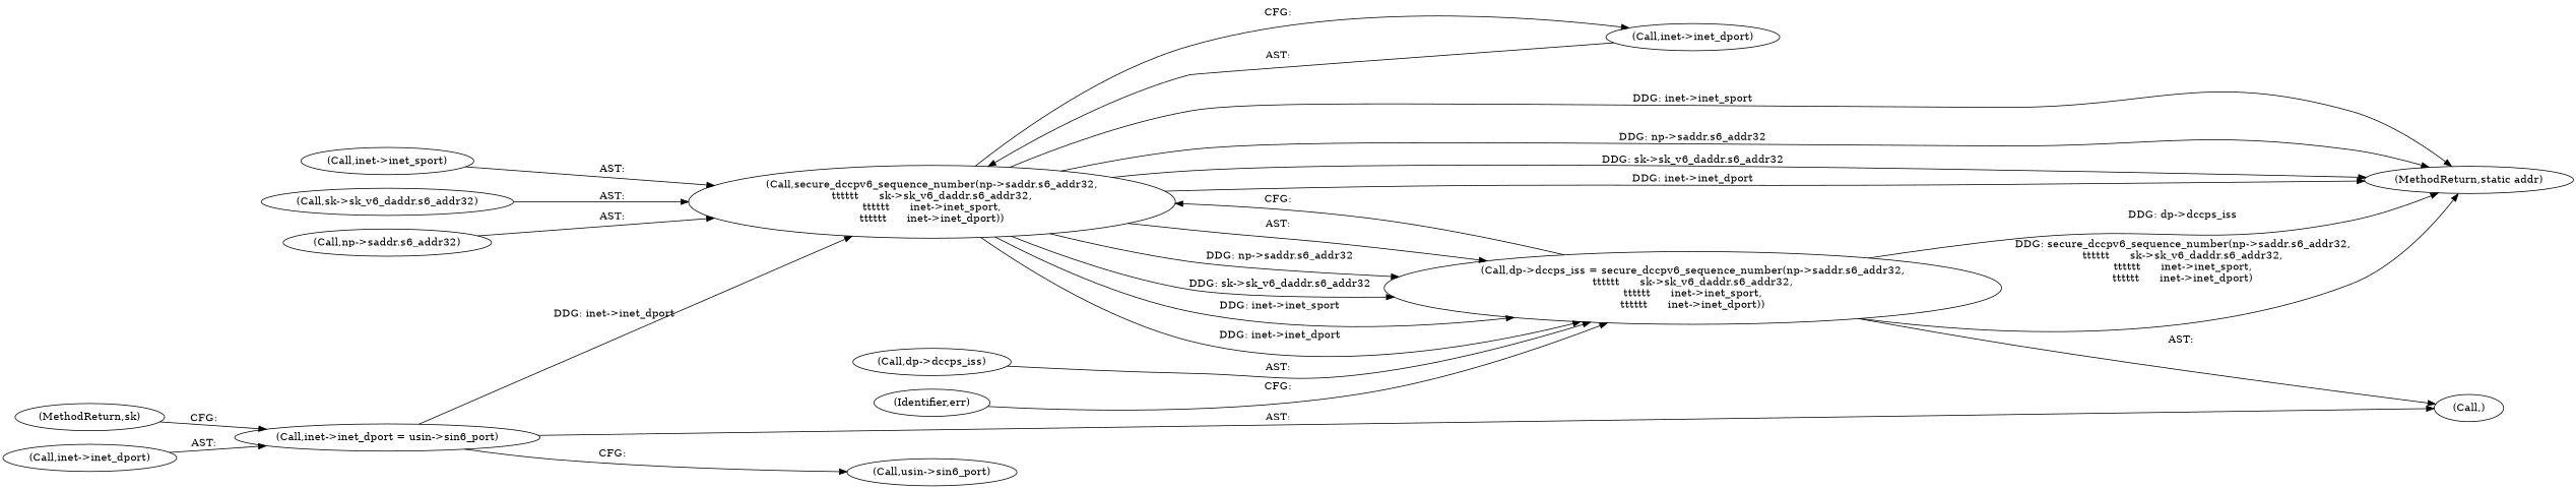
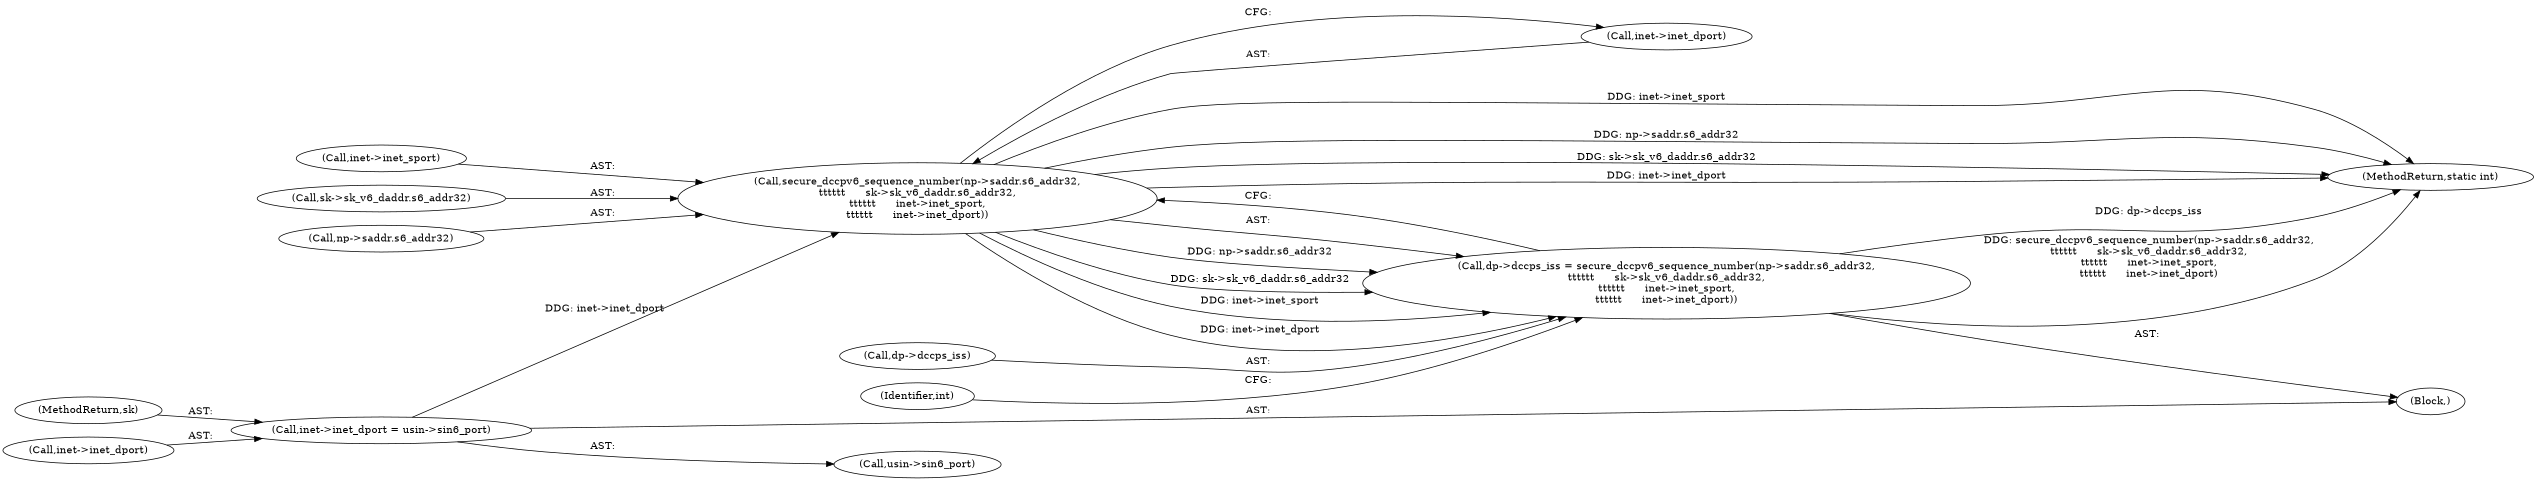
  digraph {
    rankdir=LR
    n1 [label="(Call,secure_dccpv6_sequence_number(np->saddr.s6_addr32,\n\t\t\t\t\t\t      sk->sk_v6_daddr.s6_addr32,\n\t\t\t\t\t\t      inet->inet_sport,\n\t\t\t\t\t\t      inet->inet_dport))"]
    n2 [label="(Call,dp->dccps_iss = secure_dccpv6_sequence_number(np->saddr.s6_addr32,\n\t\t\t\t\t\t      sk->sk_v6_daddr.s6_addr32,\n\t\t\t\t\t\t      inet->inet_sport,\n\t\t\t\t\t\t      inet->inet_dport))"]
-   n3 [label="(MethodReturn,static addr)"]
+   n3 [label="(MethodReturn,static int)"]
    n4 [label="(Call,inet->inet_dport)"]
-   n5 [label="(Call,)"]
+   n5 [label="(Block,)"]
    n6 [label="(Call,inet->inet_dport = usin->sin6_port)"]
    n7 [label="(Call,usin->sin6_port)"]
    n8 [label="(MethodReturn,sk)"]
    n9 [label="(Call,inet->inet_sport)"]
    n10 [label="(Call,dp->dccps_iss)"]
    n11 [label="(Call,inet->inet_dport)"]
-   n12 [label="(Identifier,err)"]
+   n12 [label="(Identifier,int)"]
    n13 [label="(Call,sk->sk_v6_daddr.s6_addr32)"]
    n14 [label="(Call,np->saddr.s6_addr32)"]
    n1 -> n2 [label="AST: "]
    n1 -> n2 [label="DDG: np->saddr.s6_addr32"]
    n1 -> n2 [label="DDG: sk->sk_v6_daddr.s6_addr32"]
    n1 -> n2 [label="DDG: inet->inet_sport"]
    n1 -> n2 [label="DDG: inet->inet_dport"]
    n1 -> n3 [label="DDG: inet->inet_sport"]
    n1 -> n3 [label="DDG: np->saddr.s6_addr32"]
    n1 -> n3 [label="DDG: sk->sk_v6_daddr.s6_addr32"]
    n1 -> n3 [label="DDG: inet->inet_dport"]
    n1 -> n4 [label="CFG: "]
    n2 -> n1 [label="CFG: "]
    n2 -> n3 [label="DDG: secure_dccpv6_sequence_number(np->saddr.s6_addr32,\n\t\t\t\t\t\t      sk->sk_v6_daddr.s6_addr32,\n\t\t\t\t\t\t      inet->inet_sport,\n\t\t\t\t\t\t      inet->inet_dport)"]
    n2 -> n3 [label="DDG: dp->dccps_iss"]
    n2 -> n5 [label="AST: "]
    n4 -> n1 [label="AST: "]
    n6 -> n1 [label="DDG: inet->inet_dport"]
    n6 -> n5 [label="AST: "]
-   n6 -> n7 [label="CFG: "]
-   n8 -> n6 [label="CFG: "]
+   n6 -> n7 [label="AST: "]
+   n8 -> n6 [label="AST: "]
    n9 -> n1 [label="AST: "]
    n10 -> n2 [label="AST: "]
    n11 -> n6 [label="AST: "]
    n12 -> n2 [label="CFG: "]
    n13 -> n1 [label="AST: "]
    n14 -> n1 [label="AST: "]
  }
